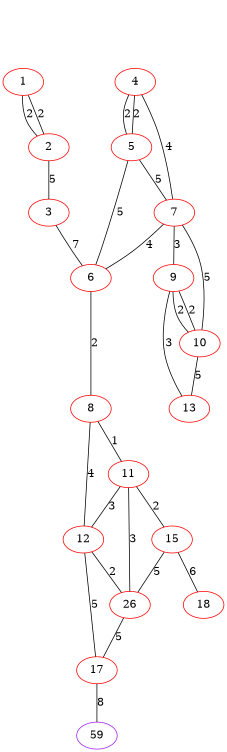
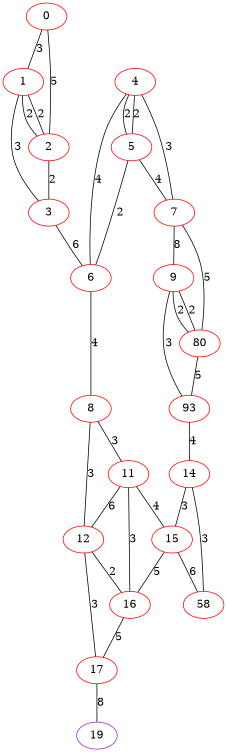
  graph {
    node [color=red weight=1]
+   0
    1
    2
    3
    6
    4
    5
    7
    8
    9
-   10
+   10 [label=80]
    11
    12
-   13
+   13 [label=93]
    15
-   16 [label=26]
+   16
    17
-   18
-   19 [color=purple weight=4 label=59]
+   14
+   18 [label=58]
+   19 [color=purple weight=4]
+   0 -- 1 [label=3]
+   0 -- 2 [label=5]
    1 -- 2 [label=2]
    1 -- 2 [label=2]
-   2 -- 3 [label=5]
-   3 -- 6 [label=7]
-   6 -- 8 [label=2]
-   7 -- 6 [label=4]
+   1 -- 3 [label=3]
+   2 -- 3 [label=2]
+   3 -- 6 [label=6]
+   6 -- 8 [label=4]
+   4 -- 6 [label=4]
    4 -- 5 [label=2]
    4 -- 5 [label=2]
-   4 -- 7 [label=4]
-   5 -- 6 [label=5]
-   5 -- 7 [label=5]
-   7 -- 9 [label=3]
+   4 -- 7 [label=3]
+   5 -- 6 [label=2]
+   5 -- 7 [label=4]
+   7 -- 9 [label=8]
    7 -- 10 [label=5]
-   8 -- 11 [label=1]
-   8 -- 12 [label=4]
+   8 -- 11 [label=3]
+   8 -- 12 [label=3]
    9 -- 10 [label=2]
    9 -- 10 [label=2]
    9 -- 13 [label=3]
    10 -- 13 [label=5]
-   11 -- 12 [label=3]
-   11 -- 15 [label=2]
+   11 -- 12 [label=6]
+   11 -- 15 [label=4]
    11 -- 16 [label=3]
    12 -- 16 [label=2]
-   12 -- 17 [label=5]
+   12 -- 17 [label=3]
+   13 -- 14 [label=4]
    15 -- 16 [label=5]
    15 -- 18 [label=6]
    16 -- 17 [label=5]
    17 -- 19 [label=8]
+   14 -- 15 [label=3]
+   14 -- 18 [label=3]
  }
